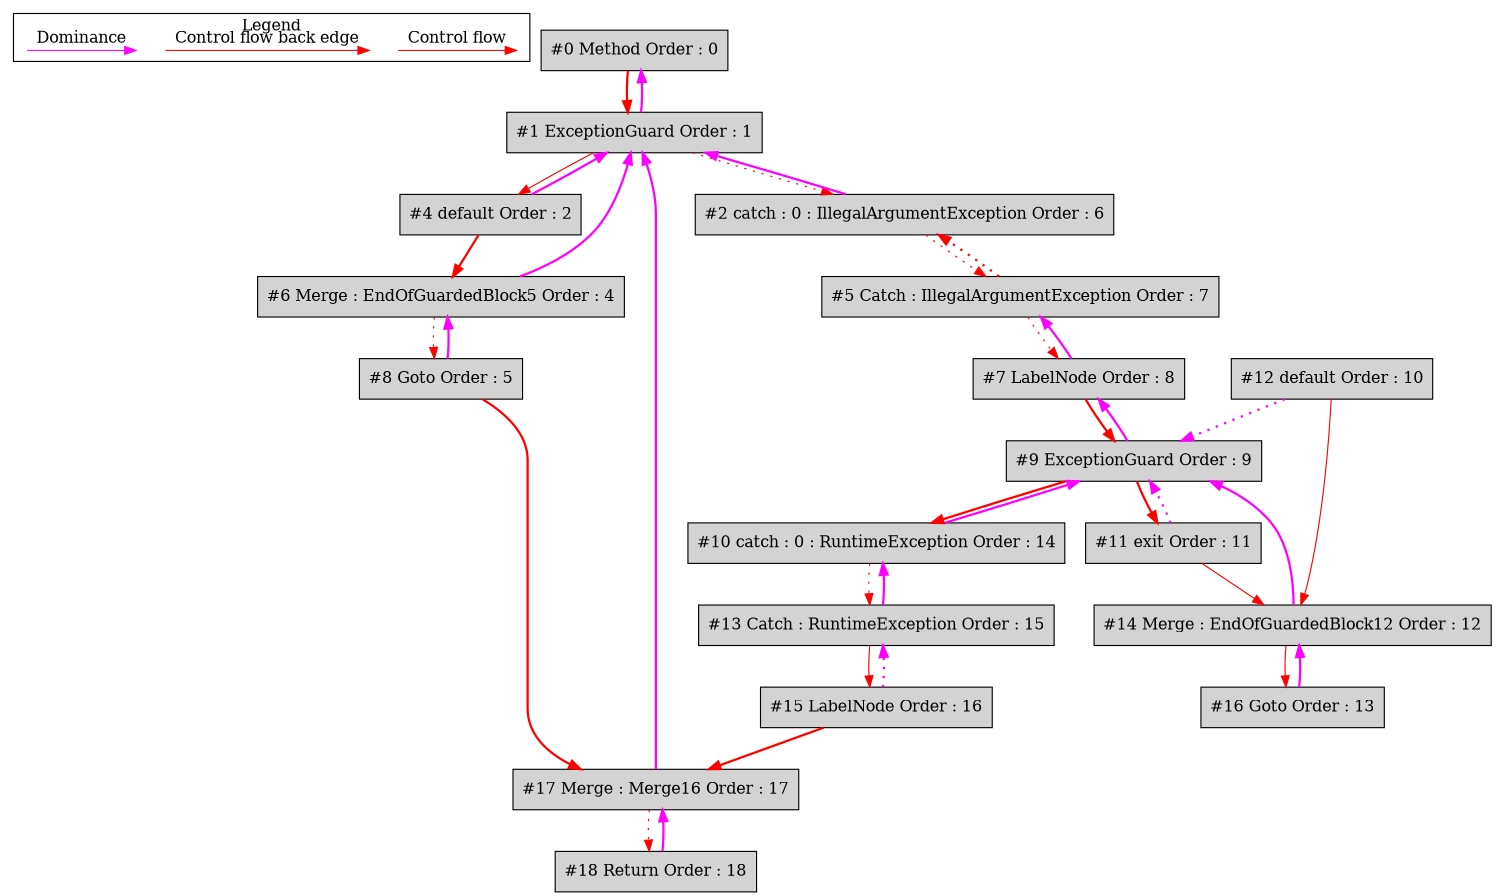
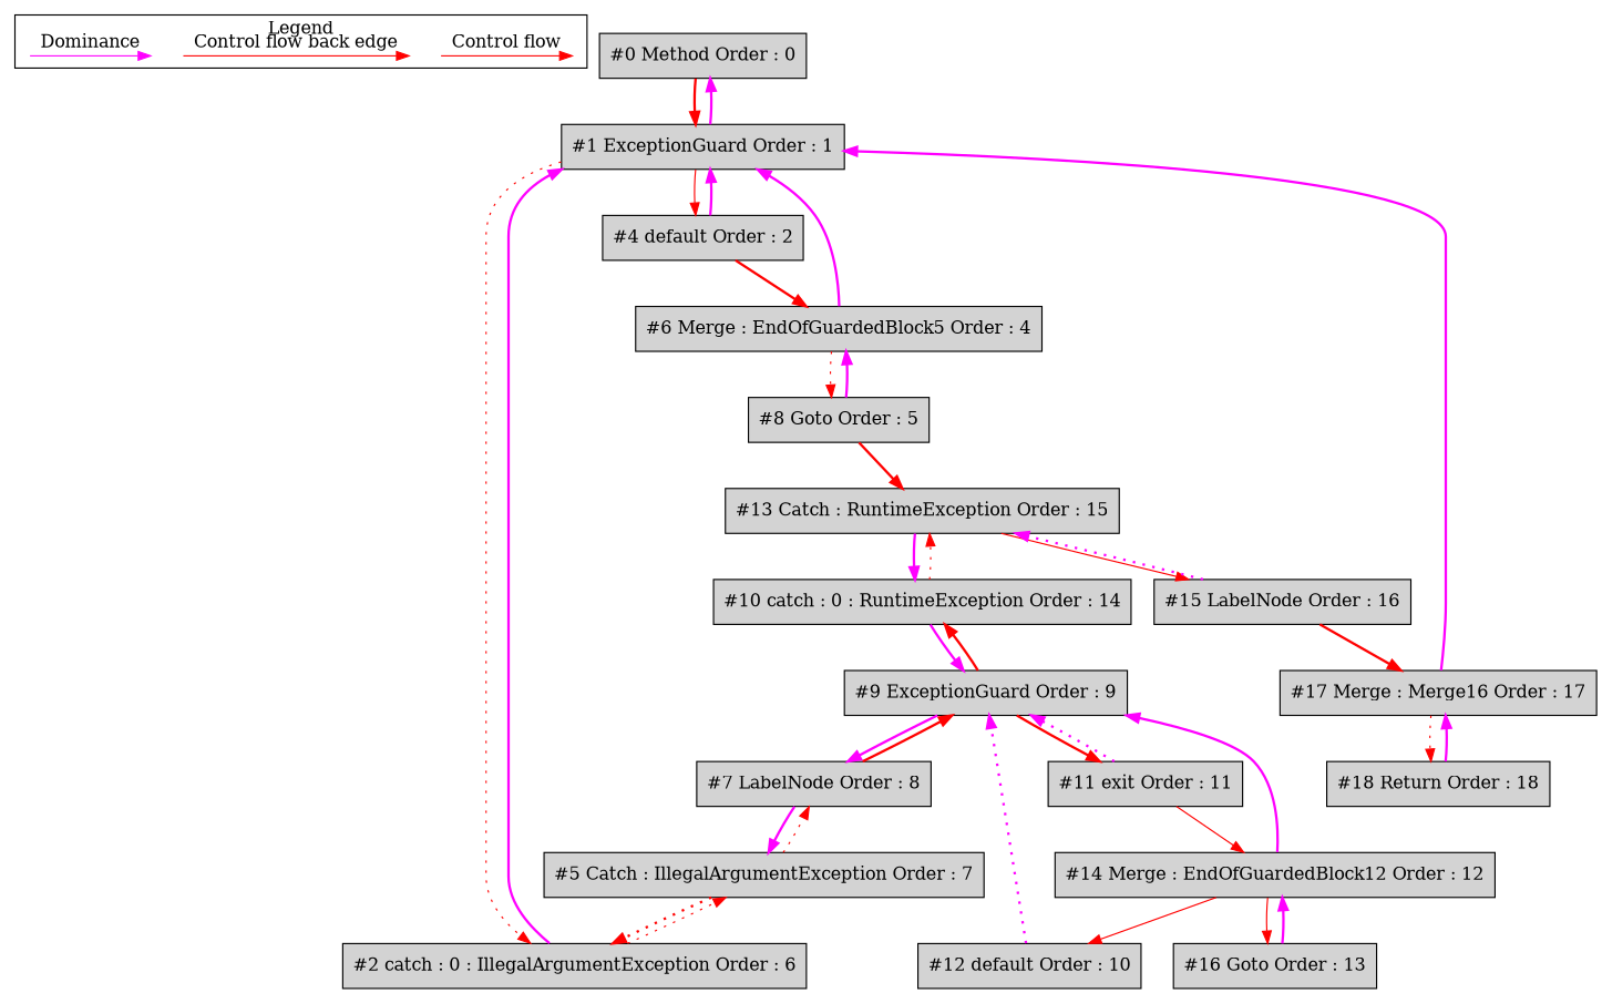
  digraph {
    ordering=in
    node [shape=box style=filled fillcolor=lightgrey]
    edge [color=red style=bold]
    c0 [shape=point style=invis fillcolor=""]
    c1 [shape=point style=invis fillcolor=""]
    c2 [shape=point style=invis fillcolor=""]
    c3 [shape=point style=invis fillcolor=""]
    d8 [shape=point style=invis fillcolor=""]
    d9 [shape=point style=invis fillcolor=""]
    n7 [label="#0 Method Order : 0"]
    n8 [label="#1 ExceptionGuard Order : 1"]
    n9 [label="#2 catch : 0 : IllegalArgumentException Order : 6"]
    n10 [label="#4 default Order : 2"]
    n11 [label="#5 Catch : IllegalArgumentException Order : 7"]
    n12 [label="#6 Merge : EndOfGuardedBlock5 Order : 4"]
    n13 [label="#7 LabelNode Order : 8"]
    n14 [label="#8 Goto Order : 5"]
    n15 [label="#9 ExceptionGuard Order : 9"]
    n16 [label="#17 Merge : Merge16 Order : 17"]
    n17 [label="#10 catch : 0 : RuntimeException Order : 14"]
    n18 [label="#11 exit Order : 11"]
    n19 [label="#18 Return Order : 18"]
    n20 [label="#13 Catch : RuntimeException Order : 15"]
    n21 [label="#14 Merge : EndOfGuardedBlock12 Order : 12"]
    n22 [label="#12 default Order : 10"]
    n23 [label="#15 LabelNode Order : 16"]
    n24 [label="#16 Goto Order : 13"]
    subgraph cluster_1 {
      label=Legend
      subgraph sub_2 {
        label=Legend
        rank=same
        c0
        c1
        c2
        c3
        d8
        d9
      }
    }
    c0 -> c1 [label="Control flow" style=solid]
    c2 -> c3 [label="Control flow back edge" style=solid]
    d8 -> d9 [color=fuchsia label=Dominance style=solid]
    n7 -> n8 [fontcolor=red labeldistance=2]
    n8 -> n7 [color=fuchsia dir=forward penwidth=2 style=solid]
    n8 -> n9 [fontcolor=red labeldistance=2 style=dotted]
    n8 -> n10 [fontcolor=red labeldistance=2 style=solid]
    n9 -> n8 [color=fuchsia dir=forward penwidth=2]
    n9 -> n11 [fontcolor=red labeldistance=2 style=dotted]
    n10 -> n8 [color=fuchsia dir=forward penwidth=2]
    n10 -> n12 [fontcolor=red labeldistance=2]
    n11 -> n9 [dir=forward penwidth=2 style=dotted]
    n11 -> n13 [fontcolor=red labeldistance=2 style=dotted]
    n12 -> n8 [color=fuchsia dir=forward penwidth=2]
    n12 -> n14 [fontcolor=red labeldistance=2 style=dotted]
    n13 -> n11 [color=fuchsia dir=forward penwidth=2]
    n13 -> n15 [fontcolor=red labeldistance=2]
    n14 -> n12 [color=fuchsia dir=forward penwidth=2]
-   n14 -> n16 [fontcolor=red labeldistance=2]
+   n14 -> n20 [fontcolor=red labeldistance=2]
    n15 -> n13 [color=fuchsia dir=forward penwidth=2]
    n15 -> n17 [fontcolor=red labeldistance=2]
    n15 -> n18 [fontcolor=red labeldistance=2]
    n16 -> n8 [color=fuchsia dir=forward penwidth=2]
    n16 -> n19 [fontcolor=red labeldistance=2 style=dotted]
    n17 -> n15 [color=fuchsia dir=forward penwidth=2]
    n17 -> n20 [fontcolor=red labeldistance=2 style=dotted]
    n18 -> n15 [color=fuchsia dir=forward penwidth=2 style=dotted]
    n18 -> n21 [fontcolor=red labeldistance=2 style=solid]
    n19 -> n16 [color=fuchsia dir=forward penwidth=2]
    n20 -> n17 [color=fuchsia dir=forward penwidth=2]
    n20 -> n23 [fontcolor=red labeldistance=2 style=solid]
    n21 -> n15 [color=fuchsia dir=forward penwidth=2 style=solid]
    n21 -> n24 [fontcolor=red labeldistance=2 style=solid]
    n22 -> n15 [color=fuchsia dir=forward penwidth=2 style=dotted]
-   n22 -> n21 [fontcolor=red labeldistance=2 style=solid]
+   n21 -> n22 [fontcolor=red labeldistance=2 style=solid]
    n23 -> n16 [fontcolor=red labeldistance=2]
    n23 -> n20 [color=fuchsia dir=forward penwidth=2 style=dotted]
    n24 -> n21 [color=fuchsia dir=forward penwidth=2 style=solid]
  }
